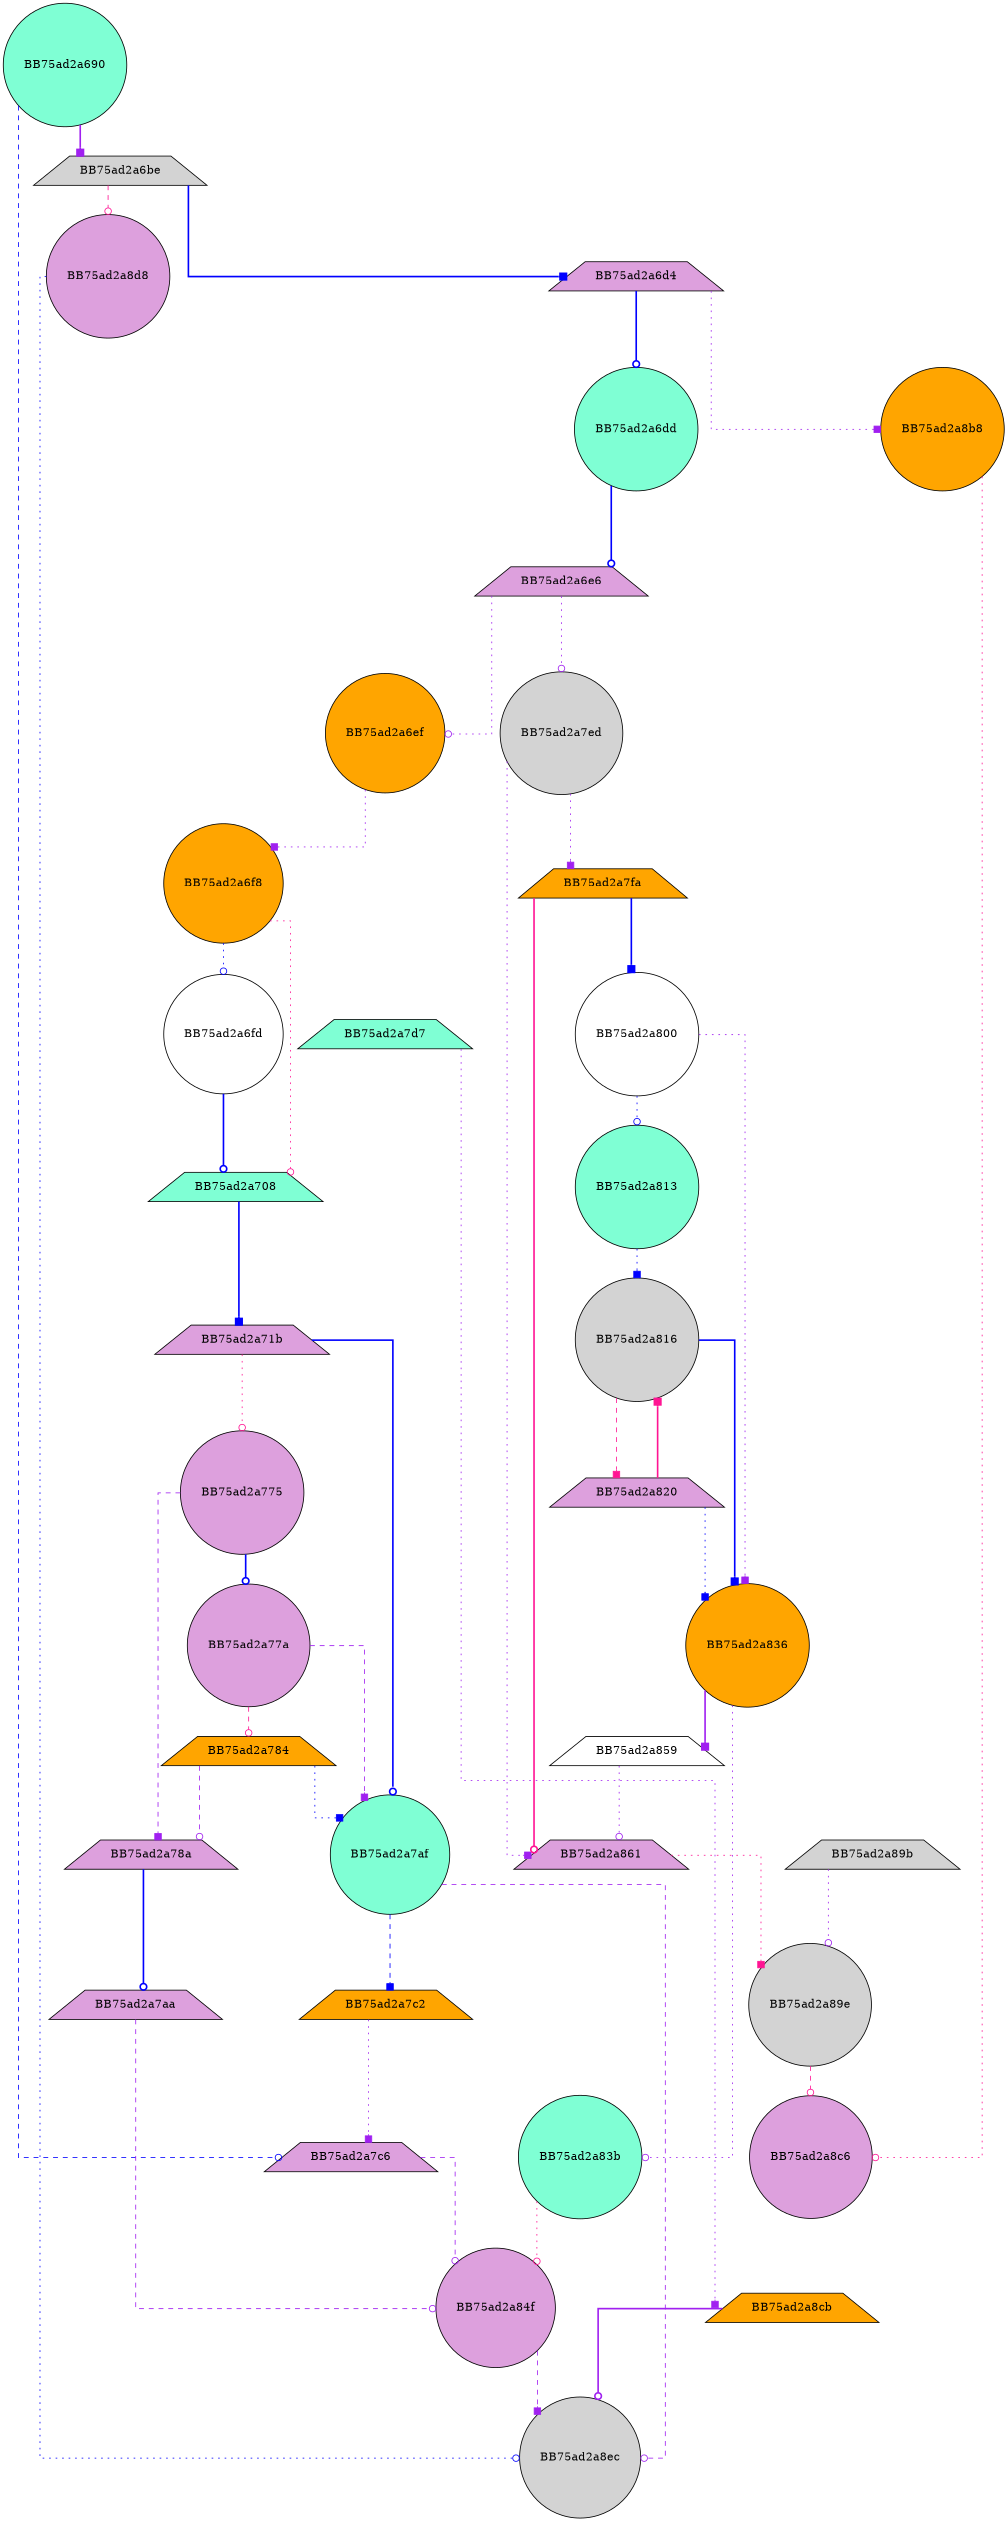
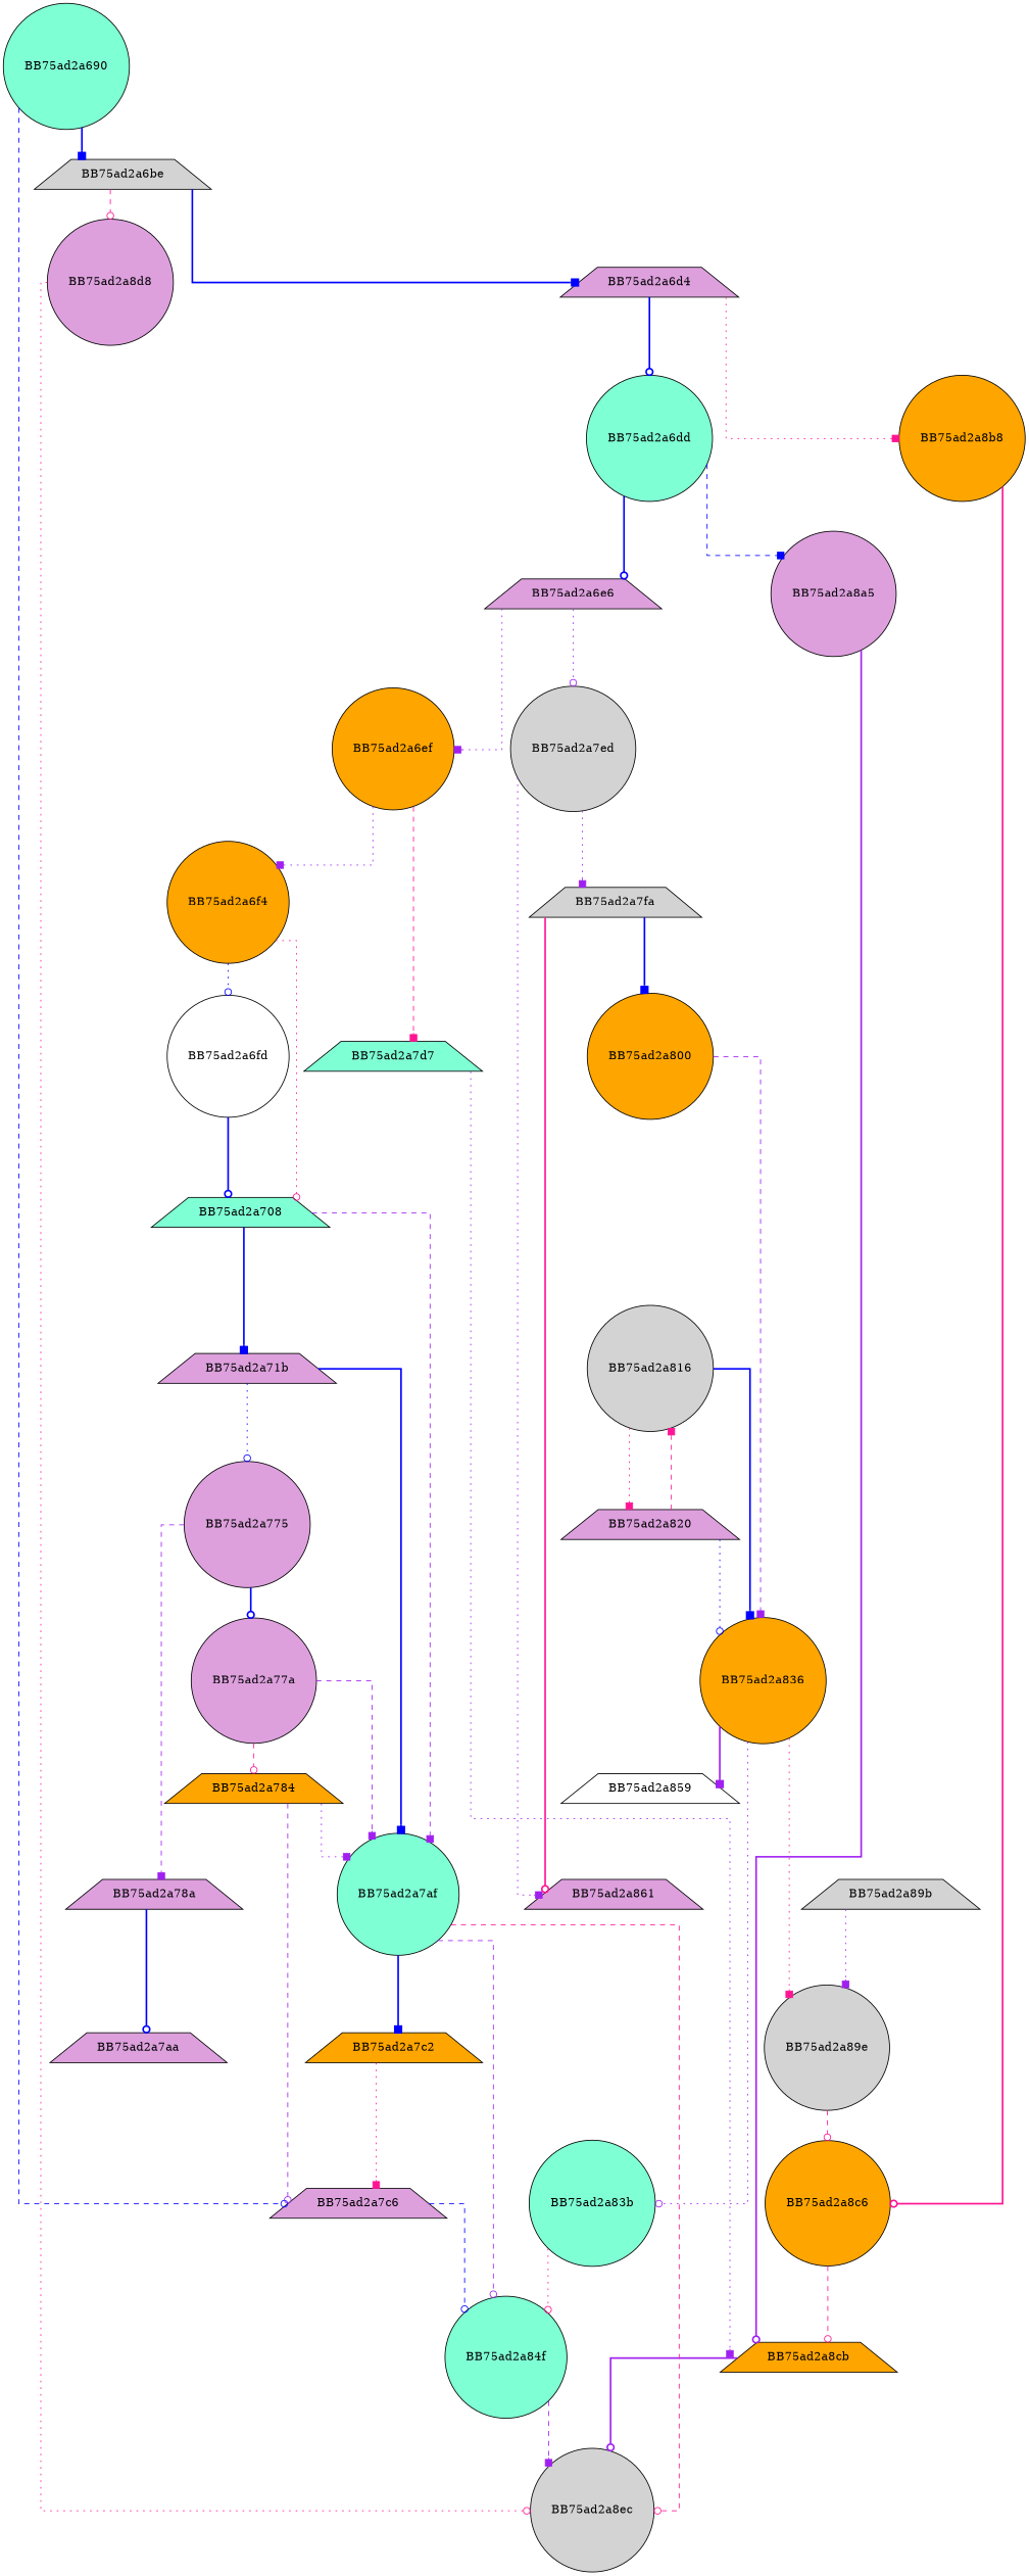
  digraph {
    splines=ortho
    node [fillcolor=plum shape=circle style=filled]
    edge [arrowhead=odot color=purple style=dotted]
    BB75ad2a690 [fillcolor=aquamarine]
    BB75ad2a7c6 [shape=trapezium]
    BB75ad2a6be [fillcolor=lightgrey shape=trapezium]
-   BB75ad2a84f
+   BB75ad2a84f [fillcolor=aquamarine]
    BB75ad2a8d8
    BB75ad2a6d4 [shape=trapezium]
    BB75ad2a8ec [fillcolor=lightgrey]
    BB75ad2a8b8 [fillcolor=orange]
    BB75ad2a6dd [fillcolor=aquamarine]
-   BB75ad2a8c6
+   BB75ad2a8c6 [fillcolor=orange]
+   BB75ad2a8a5
    BB75ad2a6e6 [shape=trapezium]
    BB75ad2a8cb [fillcolor=orange shape=trapezium]
    BB75ad2a7ed [fillcolor=lightgrey]
    BB75ad2a6ef [fillcolor=orange]
    BB75ad2a861 [shape=trapezium]
-   BB75ad2a7fa [fillcolor=orange shape=trapezium]
+   BB75ad2a7fa [fillcolor=lightgrey shape=trapezium]
    BB75ad2a7d7 [fillcolor=aquamarine shape=trapezium]
-   BB75ad2a6f8 [fillcolor=orange]
+   BB75ad2a6f8 [fillcolor=orange label=BB75ad2a6f4]
    BB75ad2a89e [fillcolor=lightgrey]
-   BB75ad2a800 [fillcolor=white]
+   BB75ad2a800 [fillcolor=orange]
    BB75ad2a708 [fillcolor=aquamarine shape=trapezium]
    BB75ad2a6fd [fillcolor=white]
    BB75ad2a7af [fillcolor=aquamarine]
    BB75ad2a71b [shape=trapezium]
    BB75ad2a7c2 [fillcolor=orange shape=trapezium]
    BB75ad2a775
    BB75ad2a78a [shape=trapezium]
    BB75ad2a77a
    BB75ad2a7aa [shape=trapezium]
    BB75ad2a784 [fillcolor=orange shape=trapezium]
    BB75ad2a836 [fillcolor=orange]
-   BB75ad2a813 [fillcolor=aquamarine]
    BB75ad2a859 [fillcolor=white shape=trapezium]
    BB75ad2a83b [fillcolor=aquamarine]
    BB75ad2a816 [fillcolor=lightgrey]
    BB75ad2a820 [shape=trapezium]
    BB75ad2a89b [fillcolor=lightgrey shape=trapezium]
    BB75ad2a690 -> BB75ad2a7c6 [color=blue style=dashed]
-   BB75ad2a690 -> BB75ad2a6be [arrowhead=box style=bold]
-   BB75ad2a7c6 -> BB75ad2a84f [style=dashed]
+   BB75ad2a690 -> BB75ad2a6be [arrowhead=box color=blue style=bold]
+   BB75ad2a7c6 -> BB75ad2a84f [color=blue style=dashed]
    BB75ad2a6be -> BB75ad2a8d8 [color=deeppink style=dashed]
    BB75ad2a6be -> BB75ad2a6d4 [arrowhead=box color=blue style=bold]
    BB75ad2a84f -> BB75ad2a8ec [arrowhead=box style=dashed]
-   BB75ad2a8d8 -> BB75ad2a8ec [color=blue]
-   BB75ad2a6d4 -> BB75ad2a8b8 [arrowhead=box]
+   BB75ad2a8d8 -> BB75ad2a8ec [color=deeppink]
+   BB75ad2a6d4 -> BB75ad2a8b8 [arrowhead=box color=deeppink]
    BB75ad2a6d4 -> BB75ad2a6dd [color=blue style=bold]
-   BB75ad2a8b8 -> BB75ad2a8c6 [color=deeppink]
+   BB75ad2a8b8 -> BB75ad2a8c6 [color=deeppink style=bold]
+   BB75ad2a6dd -> BB75ad2a8a5 [arrowhead=box color=blue style=dashed]
    BB75ad2a6dd -> BB75ad2a6e6 [color=blue style=bold]
+   BB75ad2a8c6 -> BB75ad2a8cb [color=deeppink style=dashed]
+   BB75ad2a8a5 -> BB75ad2a8cb [style=bold]
    BB75ad2a6e6 -> BB75ad2a7ed
-   BB75ad2a6e6 -> BB75ad2a6ef
+   BB75ad2a6e6 -> BB75ad2a6ef [arrowhead=box]
    BB75ad2a8cb -> BB75ad2a8ec [style=bold]
    BB75ad2a7ed -> BB75ad2a861 [arrowhead=box]
    BB75ad2a7ed -> BB75ad2a7fa [arrowhead=box]
+   BB75ad2a6ef -> BB75ad2a7d7 [arrowhead=box color=deeppink style=dashed]
    BB75ad2a6ef -> BB75ad2a6f8 [arrowhead=box]
-   BB75ad2a861 -> BB75ad2a89e [arrowhead=box color=deeppink]
+   BB75ad2a836 -> BB75ad2a89e [arrowhead=box color=deeppink]
    BB75ad2a7fa -> BB75ad2a861 [color=deeppink style=bold]
    BB75ad2a7fa -> BB75ad2a800 [arrowhead=box color=blue style=bold]
    BB75ad2a7d7 -> BB75ad2a8cb [arrowhead=box]
    BB75ad2a6f8 -> BB75ad2a708 [color=deeppink]
    BB75ad2a6f8 -> BB75ad2a6fd [color=blue]
    BB75ad2a89e -> BB75ad2a8c6 [color=deeppink style=dashed]
-   BB75ad2a800 -> BB75ad2a836 [arrowhead=box]
-   BB75ad2a800 -> BB75ad2a813 [color=blue]
+   BB75ad2a800 -> BB75ad2a836 [arrowhead=box style=dashed]
+   BB75ad2a708 -> BB75ad2a7af [arrowhead=box style=dashed]
    BB75ad2a708 -> BB75ad2a71b [arrowhead=box color=blue style=bold]
    BB75ad2a6fd -> BB75ad2a708 [color=blue style=bold]
-   BB75ad2a7af -> BB75ad2a8ec [style=dashed]
-   BB75ad2a7af -> BB75ad2a7c2 [arrowhead=box color=blue style=dashed]
-   BB75ad2a71b -> BB75ad2a7af [color=blue style=bold]
-   BB75ad2a71b -> BB75ad2a775 [color=deeppink]
-   BB75ad2a7c2 -> BB75ad2a7c6 [arrowhead=box]
+   BB75ad2a7af -> BB75ad2a8ec [color=deeppink style=dashed]
+   BB75ad2a7af -> BB75ad2a7c2 [arrowhead=box color=blue style=bold]
+   BB75ad2a71b -> BB75ad2a7af [arrowhead=box color=blue style=bold]
+   BB75ad2a71b -> BB75ad2a775 [color=blue]
+   BB75ad2a7c2 -> BB75ad2a7c6 [arrowhead=box color=deeppink]
    BB75ad2a775 -> BB75ad2a78a [arrowhead=box style=dashed]
    BB75ad2a775 -> BB75ad2a77a [color=blue style=bold]
    BB75ad2a78a -> BB75ad2a7aa [color=blue style=bold]
    BB75ad2a77a -> BB75ad2a7af [arrowhead=box style=dashed]
    BB75ad2a77a -> BB75ad2a784 [color=deeppink style=dashed]
-   BB75ad2a7aa -> BB75ad2a84f [style=dashed]
-   BB75ad2a784 -> BB75ad2a7af [arrowhead=box color=blue]
-   BB75ad2a784 -> BB75ad2a78a [style=dashed]
+   BB75ad2a7af -> BB75ad2a84f [style=dashed]
+   BB75ad2a784 -> BB75ad2a7af [arrowhead=box]
+   BB75ad2a784 -> BB75ad2a7c6 [style=dashed]
    BB75ad2a836 -> BB75ad2a859 [arrowhead=box style=bold]
    BB75ad2a836 -> BB75ad2a83b
-   BB75ad2a813 -> BB75ad2a816 [arrowhead=box color=blue]
-   BB75ad2a859 -> BB75ad2a861
    BB75ad2a83b -> BB75ad2a84f [color=deeppink]
    BB75ad2a816 -> BB75ad2a836 [arrowhead=box color=blue style=bold]
-   BB75ad2a816 -> BB75ad2a820 [arrowhead=box color=deeppink style=dashed]
-   BB75ad2a820 -> BB75ad2a836 [arrowhead=box color=blue]
-   BB75ad2a820 -> BB75ad2a816 [arrowhead=box color=deeppink style=bold]
-   BB75ad2a89b -> BB75ad2a89e
+   BB75ad2a816 -> BB75ad2a820 [arrowhead=box color=deeppink]
+   BB75ad2a820 -> BB75ad2a836 [color=blue]
+   BB75ad2a820 -> BB75ad2a816 [arrowhead=box color=deeppink style=dashed]
+   BB75ad2a89b -> BB75ad2a89e [arrowhead=box]
  }
